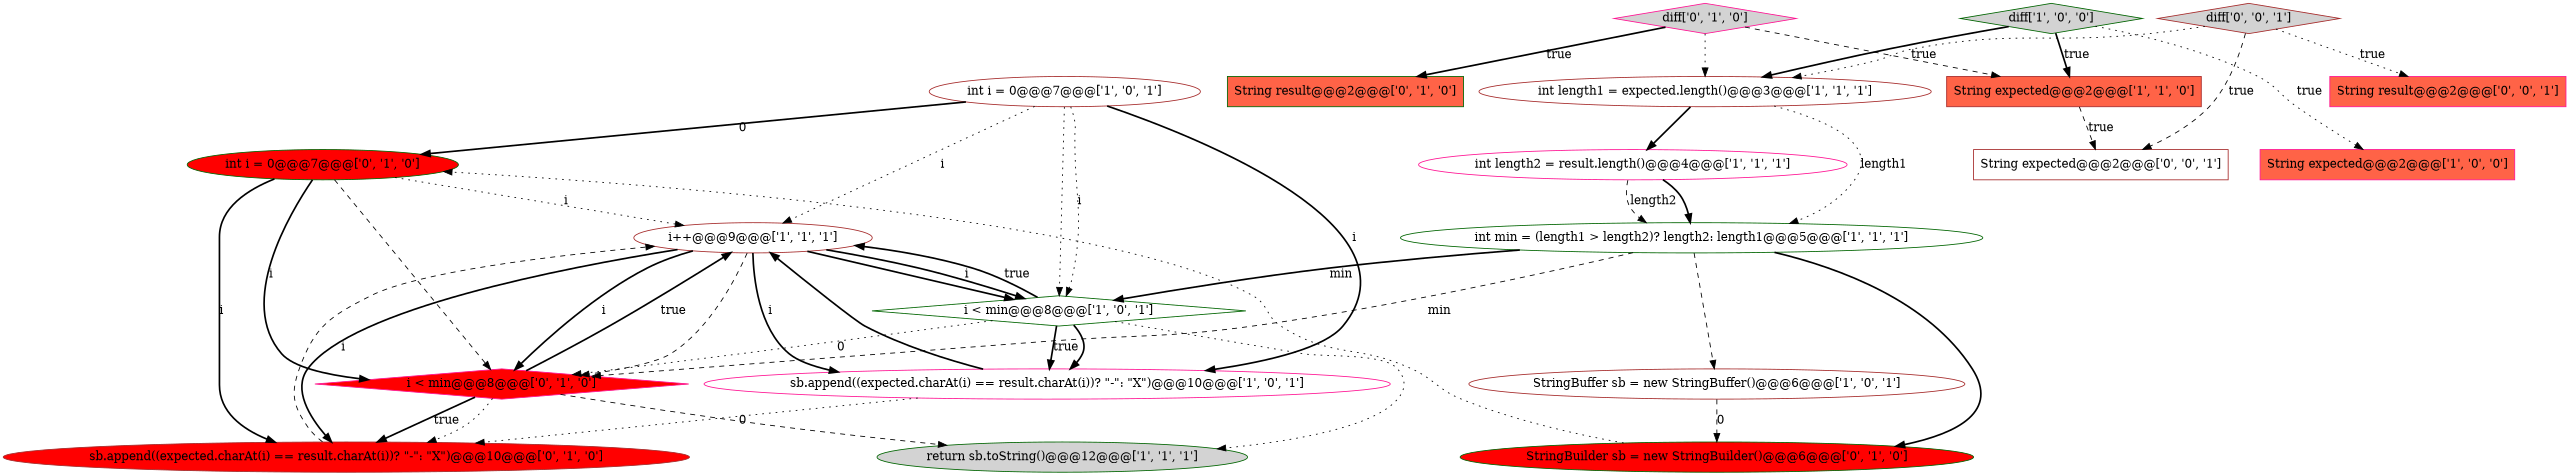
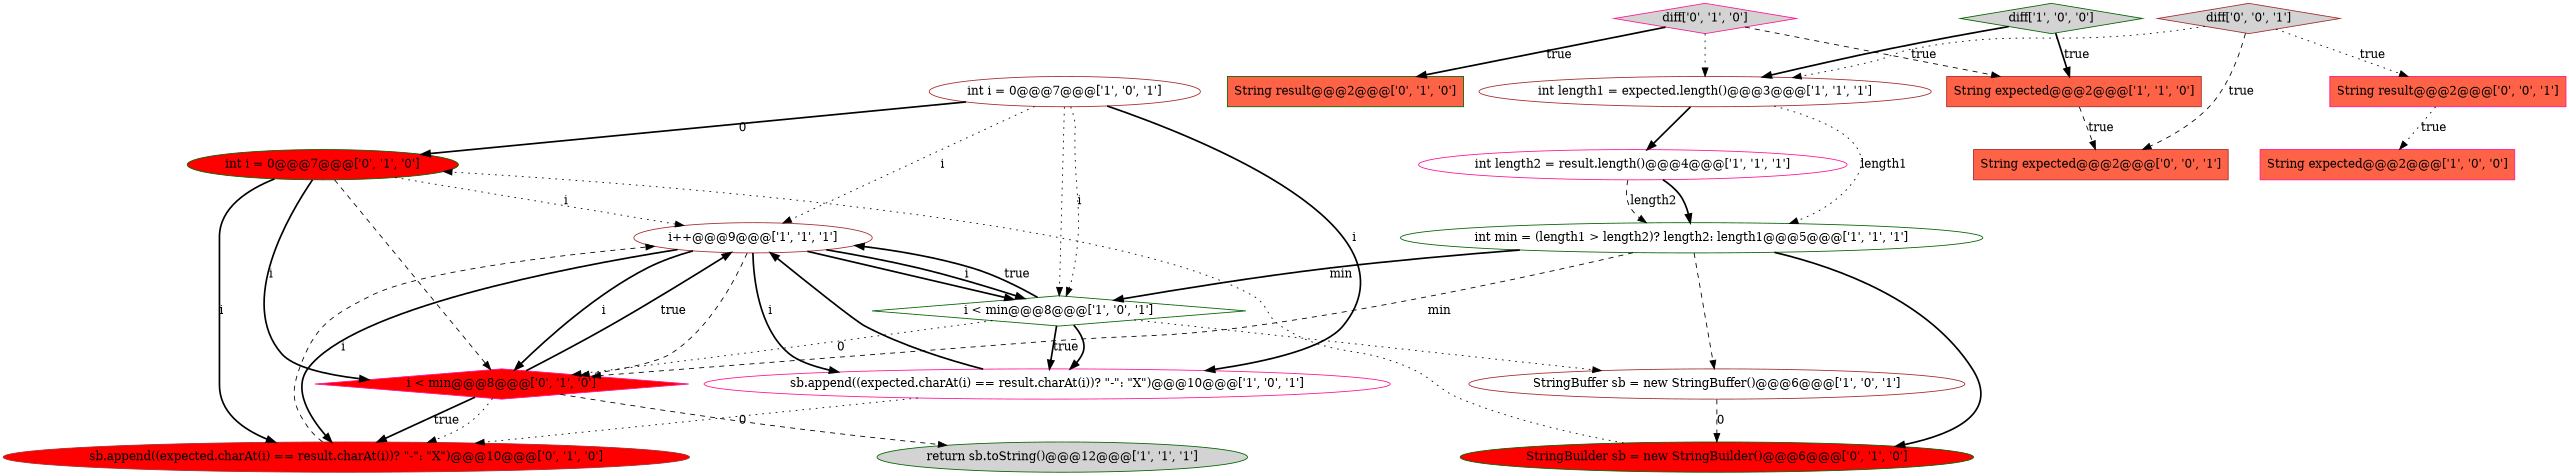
  digraph {
    node [color=brown fillcolor=white shape=ellipse style=filled]
    edge [style=bold]
    n1 [label="int i = 0@@@7@@@['1', '0', '1']"]
    n2 [color=darkgreen fillcolor=red label="int i = 0@@@7@@@['0', '1', '0']"]
    n3 [color=deeppink label="sb.append((expected.charAt(i) == result.charAt(i))? \"-\": \"X\")@@@10@@@['1', '0', '1']"]
    n4 [label="i++@@@9@@@['1', '1', '1']"]
    n5 [color=darkgreen label="i < min@@@8@@@['1', '0', '1']" shape=diamond]
    n6 [color=deeppink fillcolor=red label="i < min@@@8@@@['0', '1', '0']" shape=diamond]
    n7 [fillcolor=red label="sb.append((expected.charAt(i) == result.charAt(i))? \"-\": \"X\")@@@10@@@['0', '1', '0']"]
    n8 [color=darkgreen fillcolor=lightgray label="return sb.toString()@@@12@@@['1', '1', '1']"]
    n9 [label="int length1 = expected.length()@@@3@@@['1', '1', '1']"]
    n10 [color=deeppink label="int length2 = result.length()@@@4@@@['1', '1', '1']"]
    n11 [color=darkgreen label="int min = (length1 > length2)? length2: length1@@@5@@@['1', '1', '1']"]
    n12 [color=darkgreen fillcolor=red label="StringBuilder sb = new StringBuilder()@@@6@@@['0', '1', '0']"]
    n13 [label="StringBuffer sb = new StringBuffer()@@@6@@@['1', '0', '1']"]
    n14 [color=darkgreen fillcolor=tomato label="String result@@@2@@@['0', '1', '0']" shape=box]
    n15 [color=deeppink fillcolor=lightgray label="diff['0', '1', '0']" shape=diamond]
    n16 [fillcolor=tomato label="String expected@@@2@@@['1', '1', '0']" shape=box]
-   n17 [label="String expected@@@2@@@['0', '0', '1']" shape=box]
+   n17 [fillcolor=tomato label="String expected@@@2@@@['0', '0', '1']" shape=box]
    n18 [color=deeppink fillcolor=tomato label="String expected@@@2@@@['1', '0', '0']" shape=box]
    n19 [fillcolor=lightgray label="diff['0', '0', '1']" shape=diamond]
    n20 [color=deeppink fillcolor=tomato label="String result@@@2@@@['0', '0', '1']" shape=box]
    n21 [color=darkgreen fillcolor=lightgray label="diff['1', '0', '0']" shape=diamond]
    n1 -> n2 [label=0]
    n1 -> n3 [label=i]
    n1 -> n4 [label=i style=dotted]
    n1 -> n5 [style=dotted]
    n1 -> n5 [label=i style=dotted]
    n2 -> n4 [label=i style=dotted]
    n2 -> n6 [style=dashed]
    n2 -> n6 [label=i]
    n2 -> n7 [label=i]
    n3 -> n4
    n3 -> n7 [label=0 style=dotted]
    n4 -> n3 [label=i]
    n4 -> n5
    n4 -> n5 [label=i]
    n4 -> n6 [style=dashed]
    n4 -> n6 [label=i]
    n4 -> n7 [label=i]
    n5 -> n3 [label=true]
    n5 -> n3
    n5 -> n4 [label=true]
    n5 -> n6 [label=0 style=dotted]
-   n5 -> n8 [style=dotted]
+   n5 -> n13 [style=dotted]
    n6 -> n4 [label=true]
    n6 -> n7 [label=true]
    n6 -> n7 [style=dotted]
    n6 -> n8 [style=dashed]
    n7 -> n4 [style=dashed]
    n9 -> n10
    n9 -> n11 [label=length1 style=dotted]
    n10 -> n11
    n10 -> n11 [label=length2 style=dashed]
    n11 -> n5 [label=min]
    n11 -> n6 [label=min style=dashed]
    n11 -> n12
    n11 -> n13 [style=dashed]
    n12 -> n2 [style=dotted]
    n13 -> n12 [label=0 style=dashed]
    n15 -> n9 [style=dotted]
    n15 -> n14 [label=true]
    n15 -> n16 [label=true style=dashed]
    n16 -> n17 [label=true style=dashed]
    n19 -> n9 [style=dotted]
    n19 -> n17 [label=true style=dashed]
    n19 -> n20 [label=true style=dotted]
    n21 -> n9
    n21 -> n16 [label=true]
-   n21 -> n18 [label=true style=dotted]
+   n20 -> n18 [label=true style=dotted]
  }
